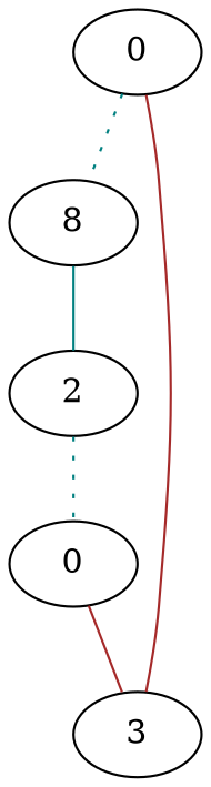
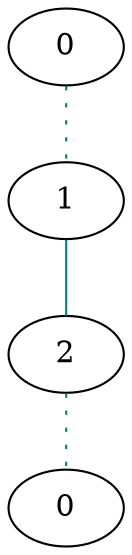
  graph {
    edge [color=teal]
    n1 [label=0]
-   n2 [label=8]
-   n3 [label=3]
+   n2 [label=1]
    n4 [label=2]
    n5 [label=0]
    n1 -- n2 [style=dotted]
-   n1 -- n3 [color=brown]
    n2 -- n4 [style=solid]
    n4 -- n5 [style=dotted]
-   n5 -- n3 [color=brown]
  }
